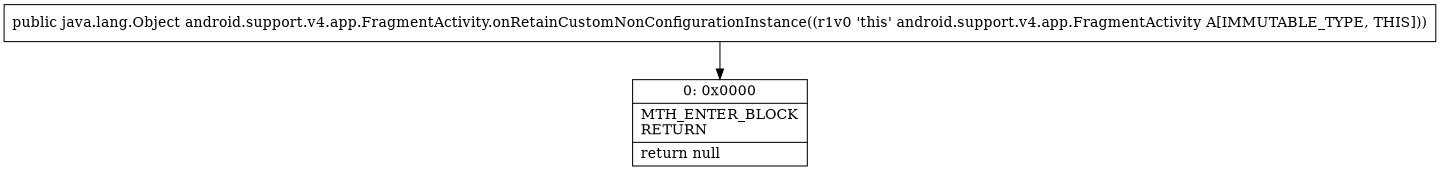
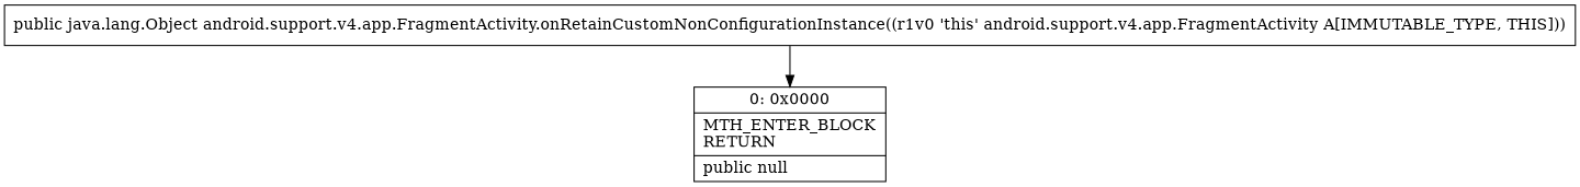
  digraph {
    node [shape=record]
-   n1 [label="{0\:\ 0x0000|MTH_ENTER_BLOCK\lRETURN\l|return null\l}"]
+   n1 [label="{0\:\ 0x0000|MTH_ENTER_BLOCK\lRETURN\l|public null\l}"]
    n2 [label="{public java.lang.Object android.support.v4.app.FragmentActivity.onRetainCustomNonConfigurationInstance((r1v0 'this' android.support.v4.app.FragmentActivity A[IMMUTABLE_TYPE, THIS])) }"]
    n2 -> n1
  }
